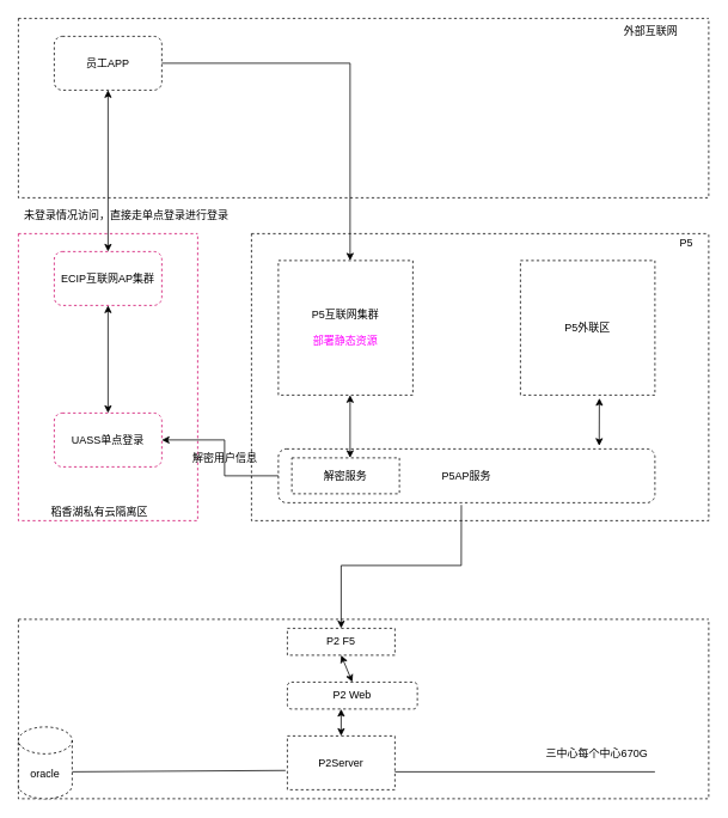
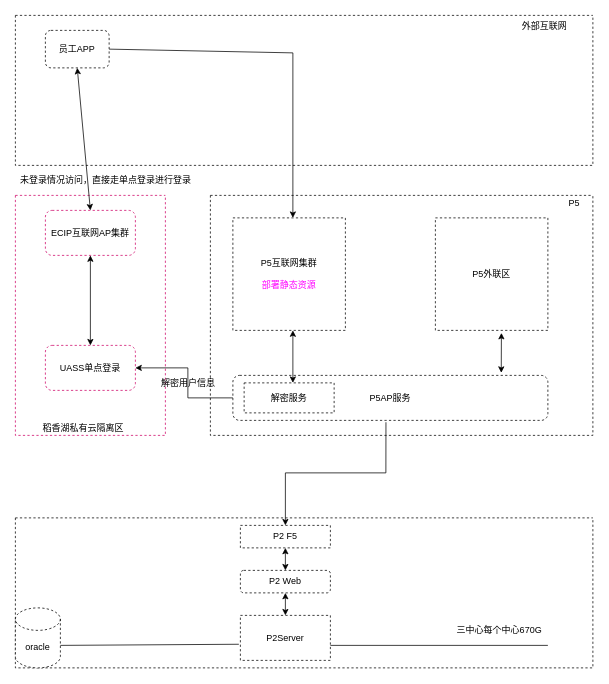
  <mxCell id="0" />
  <mxCell id="1" parent="0" />
  <mxCell id="2" value="" style="swimlane;startSize=0;dashed=1;" vertex="1" parent="1"><mxGeometry x="20" y="20" width="770" height="200" as="geometry" /></mxCell>
  <mxCell id="3" value="外部互联网" style="text;html=1;align=center;verticalAlign=middle;resizable=0;points=[];autosize=1;strokeColor=none;fillColor=none;" vertex="1" parent="2"><mxGeometry x="665" y="5" width="80" height="20" as="geometry" /></mxCell>
- <mxCell id="4" value="员工APP" style="rounded=1;whiteSpace=wrap;html=1;dashed=1;" vertex="1" parent="2"><mxGeometry x="40" y="20" width="120" height="60" as="geometry" /></mxCell>
+ <mxCell id="4" value="员工APP" style="rounded=1;whiteSpace=wrap;html=1;dashed=1;" vertex="1" parent="2"><mxGeometry x="40" y="20" width="85" height="50" as="geometry" /></mxCell>
  <mxCell id="5" value="" style="swimlane;startSize=0;dashed=1;strokeColor=#CC0066;" vertex="1" parent="1"><mxGeometry x="20" y="260" width="200" height="320" as="geometry" /></mxCell>
  <mxCell id="6" value="稻香湖私有云隔离区" style="text;html=1;align=center;verticalAlign=middle;resizable=0;points=[];autosize=1;strokeColor=none;fillColor=none;" vertex="1" parent="5"><mxGeometry x="30" y="300" width="120" height="20" as="geometry" /></mxCell>
  <mxCell id="7" value="ECIP互联网AP集群" style="rounded=1;whiteSpace=wrap;html=1;dashed=1;strokeColor=#CC0066;" vertex="1" parent="5"><mxGeometry x="40" y="20" width="120" height="60" as="geometry" /></mxCell>
  <mxCell id="8" value="UASS单点登录" style="rounded=1;whiteSpace=wrap;html=1;dashed=1;strokeColor=#CC0066;" vertex="1" parent="5"><mxGeometry x="40" y="200" width="120" height="60" as="geometry" /></mxCell>
  <mxCell id="9" value="" style="endArrow=classic;startArrow=classic;html=1;rounded=0;exitX=0.5;exitY=0;exitDx=0;exitDy=0;" edge="1" parent="5" source="8"><mxGeometry width="50" height="50" relative="1" as="geometry"><mxPoint x="50" y="130" as="sourcePoint" /><mxPoint x="100" y="80" as="targetPoint" /></mxGeometry></mxCell>
  <mxCell id="10" value="" style="endArrow=classic;startArrow=classic;html=1;rounded=0;fontColor=#000000;entryX=0;entryY=0.5;entryDx=0;entryDy=0;" edge="1" parent="5" target="18"><mxGeometry width="50" height="50" relative="1" as="geometry"><mxPoint x="160" y="230" as="sourcePoint" /><mxPoint x="210" y="180" as="targetPoint" /><Array as="points"><mxPoint x="230" y="230" /><mxPoint x="230" y="270" /></Array></mxGeometry></mxCell>
  <mxCell id="11" value="" style="swimlane;startSize=0;dashed=1;" vertex="1" parent="1"><mxGeometry x="280" y="260" width="510" height="320" as="geometry" /></mxCell>
  <mxCell id="12" value="P5" style="text;html=1;align=center;verticalAlign=middle;resizable=0;points=[];autosize=1;strokeColor=none;fillColor=none;" vertex="1" parent="11"><mxGeometry x="470" width="30" height="20" as="geometry" /></mxCell>
  <mxCell id="13" value="P5互联网集群&lt;br&gt;&lt;br&gt;&lt;font color=&quot;#ff00ff&quot;&gt;部署静态资源&lt;/font&gt;" style="whiteSpace=wrap;html=1;aspect=fixed;dashed=1;" vertex="1" parent="11"><mxGeometry x="30" y="30" width="150" height="150" as="geometry" /></mxCell>
  <mxCell id="14" value="P5外联区" style="whiteSpace=wrap;html=1;aspect=fixed;dashed=1;" vertex="1" parent="11"><mxGeometry x="300" y="30" width="150" height="150" as="geometry" /></mxCell>
  <mxCell id="15" value="P5AP服务" style="rounded=1;whiteSpace=wrap;html=1;dashed=1;" vertex="1" parent="11"><mxGeometry x="30" y="240" width="420" height="60" as="geometry" /></mxCell>
  <mxCell id="16" value="" style="endArrow=classic;startArrow=classic;html=1;rounded=0;fontColor=#FF00FF;" edge="1" parent="11"><mxGeometry width="50" height="50" relative="1" as="geometry"><mxPoint x="110" y="250" as="sourcePoint" /><mxPoint x="110" y="180" as="targetPoint" /></mxGeometry></mxCell>
  <mxCell id="17" value="" style="endArrow=classic;startArrow=classic;html=1;rounded=0;fontColor=#FF00FF;entryX=0.587;entryY=1.023;entryDx=0;entryDy=0;entryPerimeter=0;exitX=0.852;exitY=-0.058;exitDx=0;exitDy=0;exitPerimeter=0;" edge="1" parent="11" source="15" target="14"><mxGeometry width="50" height="50" relative="1" as="geometry"><mxPoint x="390" y="230" as="sourcePoint" /><mxPoint x="390" y="180" as="targetPoint" /></mxGeometry></mxCell>
  <mxCell id="18" value="解密服务" style="rounded=0;whiteSpace=wrap;html=1;dashed=1;fontColor=#000000;strokeColor=#000000;" vertex="1" parent="11"><mxGeometry x="45" y="250" width="120" height="40" as="geometry" /></mxCell>
  <mxCell id="19" value="" style="endArrow=classic;startArrow=classic;html=1;rounded=0;exitX=0.5;exitY=0;exitDx=0;exitDy=0;entryX=0.5;entryY=1;entryDx=0;entryDy=0;" edge="1" parent="1" source="7" target="4"><mxGeometry width="50" height="50" relative="1" as="geometry"><mxPoint x="70" y="150" as="sourcePoint" /><mxPoint x="120" y="100" as="targetPoint" /></mxGeometry></mxCell>
  <mxCell id="20" value="" style="endArrow=classic;html=1;rounded=0;fontColor=#FF00FF;exitX=1;exitY=0.5;exitDx=0;exitDy=0;" edge="1" parent="1" source="4"><mxGeometry width="50" height="50" relative="1" as="geometry"><mxPoint x="190" y="90" as="sourcePoint" /><mxPoint x="390" y="290" as="targetPoint" /><Array as="points"><mxPoint x="390" y="70" /></Array></mxGeometry></mxCell>
  <mxCell id="21" value="" style="swimlane;startSize=0;dashed=1;fontColor=#FF00FF;" vertex="1" parent="1"><mxGeometry x="20" y="690" width="770" height="200" as="geometry" /></mxCell>
  <mxCell id="22" value="&lt;font color=&quot;#000000&quot;&gt;P2 F5&lt;/font&gt;" style="whiteSpace=wrap;html=1;dashed=1;fontColor=#FF00FF;" vertex="1" parent="21"><mxGeometry x="300" y="10" width="120" height="30" as="geometry" /></mxCell>
  <mxCell id="23" value="oracle" style="shape=cylinder3;whiteSpace=wrap;html=1;boundedLbl=1;backgroundOutline=1;size=15;dashed=1;fontColor=#000000;" vertex="1" parent="21"><mxGeometry y="120" width="60" height="80" as="geometry" /></mxCell>
  <mxCell id="24" value="P2Server" style="whiteSpace=wrap;html=1;dashed=1;fontColor=#000000;" vertex="1" parent="21"><mxGeometry x="300" y="130" width="120" height="60" as="geometry" /></mxCell>
  <mxCell id="25" value="" style="endArrow=none;html=1;rounded=0;fontColor=#000000;entryX=-0.017;entryY=0.642;entryDx=0;entryDy=0;entryPerimeter=0;" edge="1" parent="21" target="24"><mxGeometry width="50" height="50" relative="1" as="geometry"><mxPoint x="60" y="170" as="sourcePoint" /><mxPoint x="110" y="120" as="targetPoint" /></mxGeometry></mxCell>
  <mxCell id="26" value="" style="endArrow=none;html=1;rounded=0;fontColor=#000000;" edge="1" parent="21"><mxGeometry width="50" height="50" relative="1" as="geometry"><mxPoint x="420" y="170" as="sourcePoint" /><mxPoint x="710" y="170" as="targetPoint" /></mxGeometry></mxCell>
  <mxCell id="27" value="" style="endArrow=classic;startArrow=classic;html=1;rounded=0;fontColor=#000000;exitX=0.5;exitY=0;exitDx=0;exitDy=0;" edge="1" parent="21" source="24"><mxGeometry width="50" height="50" relative="1" as="geometry"><mxPoint x="310" y="90" as="sourcePoint" /><mxPoint x="360" y="100" as="targetPoint" /></mxGeometry></mxCell>
- <mxCell id="28" value="P2 Web" style="rounded=1;whiteSpace=wrap;html=1;dashed=1;fontColor=#000000;strokeColor=#000000;" vertex="1" parent="21"><mxGeometry x="300" y="70" width="145" height="30" as="geometry" /></mxCell>
+ <mxCell id="28" value="P2 Web" style="rounded=1;whiteSpace=wrap;html=1;dashed=1;fontColor=#000000;strokeColor=#000000;" vertex="1" parent="21"><mxGeometry x="300" y="70" width="120" height="30" as="geometry" /></mxCell>
  <mxCell id="29" value="" style="endArrow=classic;startArrow=classic;html=1;rounded=0;fontColor=#000000;exitX=0.5;exitY=0;exitDx=0;exitDy=0;" edge="1" parent="21" source="28"><mxGeometry width="50" height="50" relative="1" as="geometry"><mxPoint x="310" y="90" as="sourcePoint" /><mxPoint x="360" y="40" as="targetPoint" /></mxGeometry></mxCell>
  <mxCell id="30" value="三中心每个中心670G" style="text;html=1;align=center;verticalAlign=middle;resizable=0;points=[];autosize=1;strokeColor=none;fillColor=none;fontColor=#000000;" vertex="1" parent="21"><mxGeometry x="580" y="140" width="130" height="20" as="geometry" /></mxCell>
  <mxCell id="31" value="" style="endArrow=classic;html=1;rounded=0;fontColor=#000000;exitX=0.486;exitY=1.042;exitDx=0;exitDy=0;exitPerimeter=0;entryX=0.5;entryY=0;entryDx=0;entryDy=0;" edge="1" parent="1" source="15" target="22"><mxGeometry width="50" height="50" relative="1" as="geometry"><mxPoint x="380" y="630" as="sourcePoint" /><mxPoint x="430" y="580" as="targetPoint" /><Array as="points"><mxPoint x="514" y="630" /><mxPoint x="380" y="630" /></Array></mxGeometry></mxCell>
  <mxCell id="32" value="解密用户信息" style="text;html=1;align=center;verticalAlign=middle;resizable=0;points=[];autosize=1;strokeColor=none;fillColor=none;fontColor=#000000;" vertex="1" parent="1"><mxGeometry x="205" y="500" width="90" height="20" as="geometry" /></mxCell>
  <mxCell id="33" value="未登录情况访问，直接走单点登录进行登录" style="text;html=1;align=center;verticalAlign=middle;resizable=0;points=[];autosize=1;strokeColor=none;fillColor=none;fontColor=#000000;" vertex="1" parent="1"><mxGeometry x="20" y="230" width="240" height="20" as="geometry" /></mxCell>
